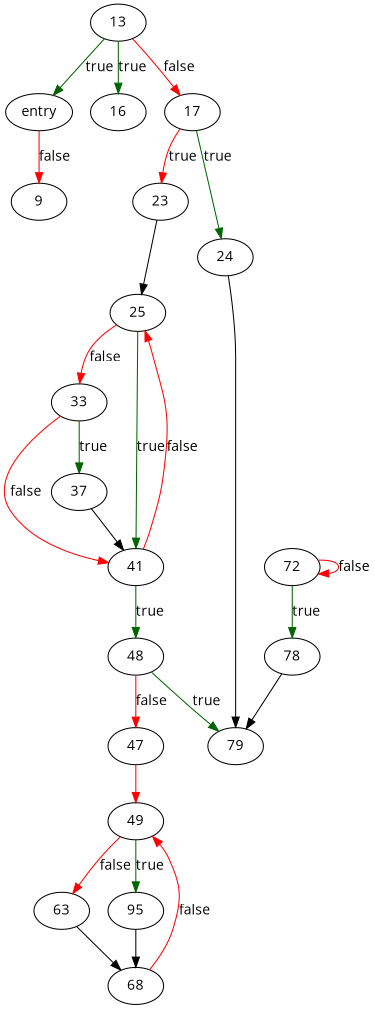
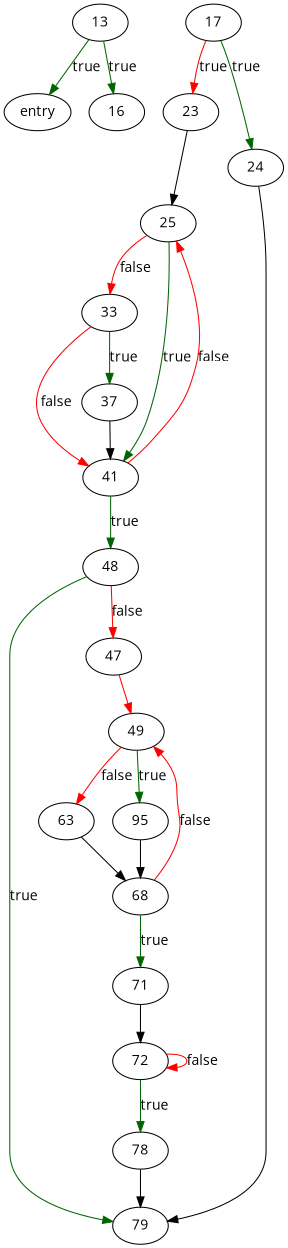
  digraph {
    fontname="Open Sans"
    node [fontname="Open Sans"]
    edge [color=red fontname="Open Sans"]
    n1 [label=entry]
-   9
    13
    16
    17
    23
    24
    25
    79
    33
    41
    37
    n13 [label=48]
    47
    49
    63
    n17 [label=95]
    68
+   71
    72
    78
-   n1 -> 9 [label=false]
    13 -> n1 [color=darkgreen label=true]
    13 -> 16 [color=darkgreen label=true]
-   13 -> 17 [label=false]
    17 -> 23 [label=true]
    17 -> 24 [color=darkgreen label=true]
    23 -> 25 [color=""]
    24 -> 79 [color=""]
    25 -> 33 [label=false]
    25 -> 41 [color=darkgreen label=true]
    33 -> 41 [label=false]
    33 -> 37 [color=darkgreen label=true]
    41 -> 25 [label=false]
    41 -> n13 [color=darkgreen label=true]
    37 -> 41 [color=""]
    n13 -> 79 [color=darkgreen label=true]
    n13 -> 47 [label=false]
    47 -> 49
    49 -> 63 [label=false]
    49 -> n17 [color=darkgreen label=true]
    63 -> 68 [color=""]
    n17 -> 68 [color=""]
    68 -> 49 [label=false]
+   68 -> 71 [color=darkgreen label=true]
+   71 -> 72 [color=""]
    72 -> 72 [label=false]
    72 -> 78 [color=darkgreen label=true]
    78 -> 79 [color=""]
  }
